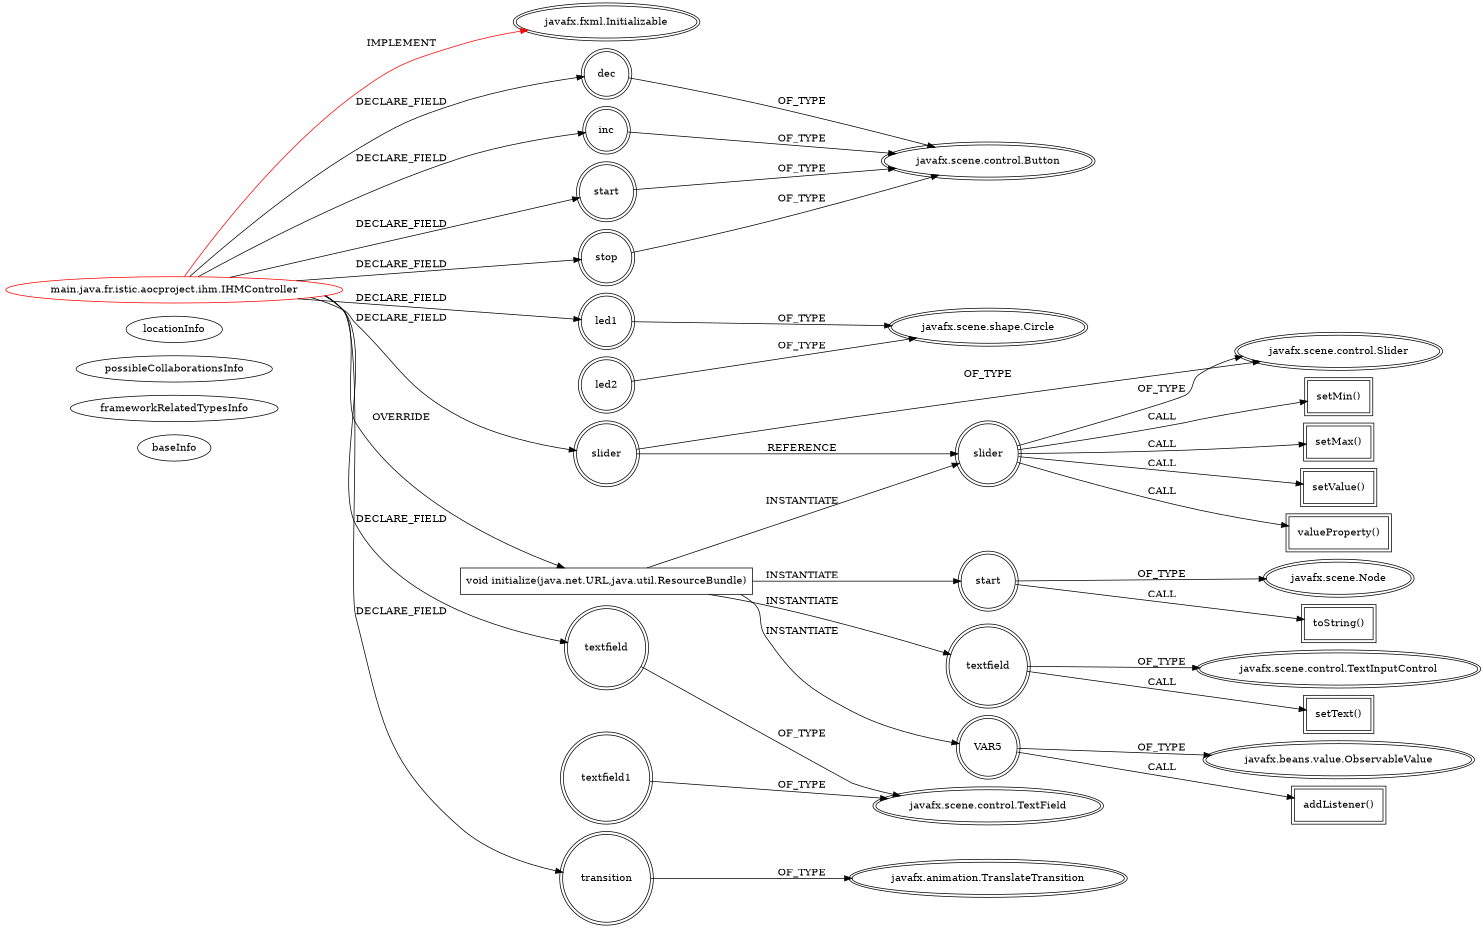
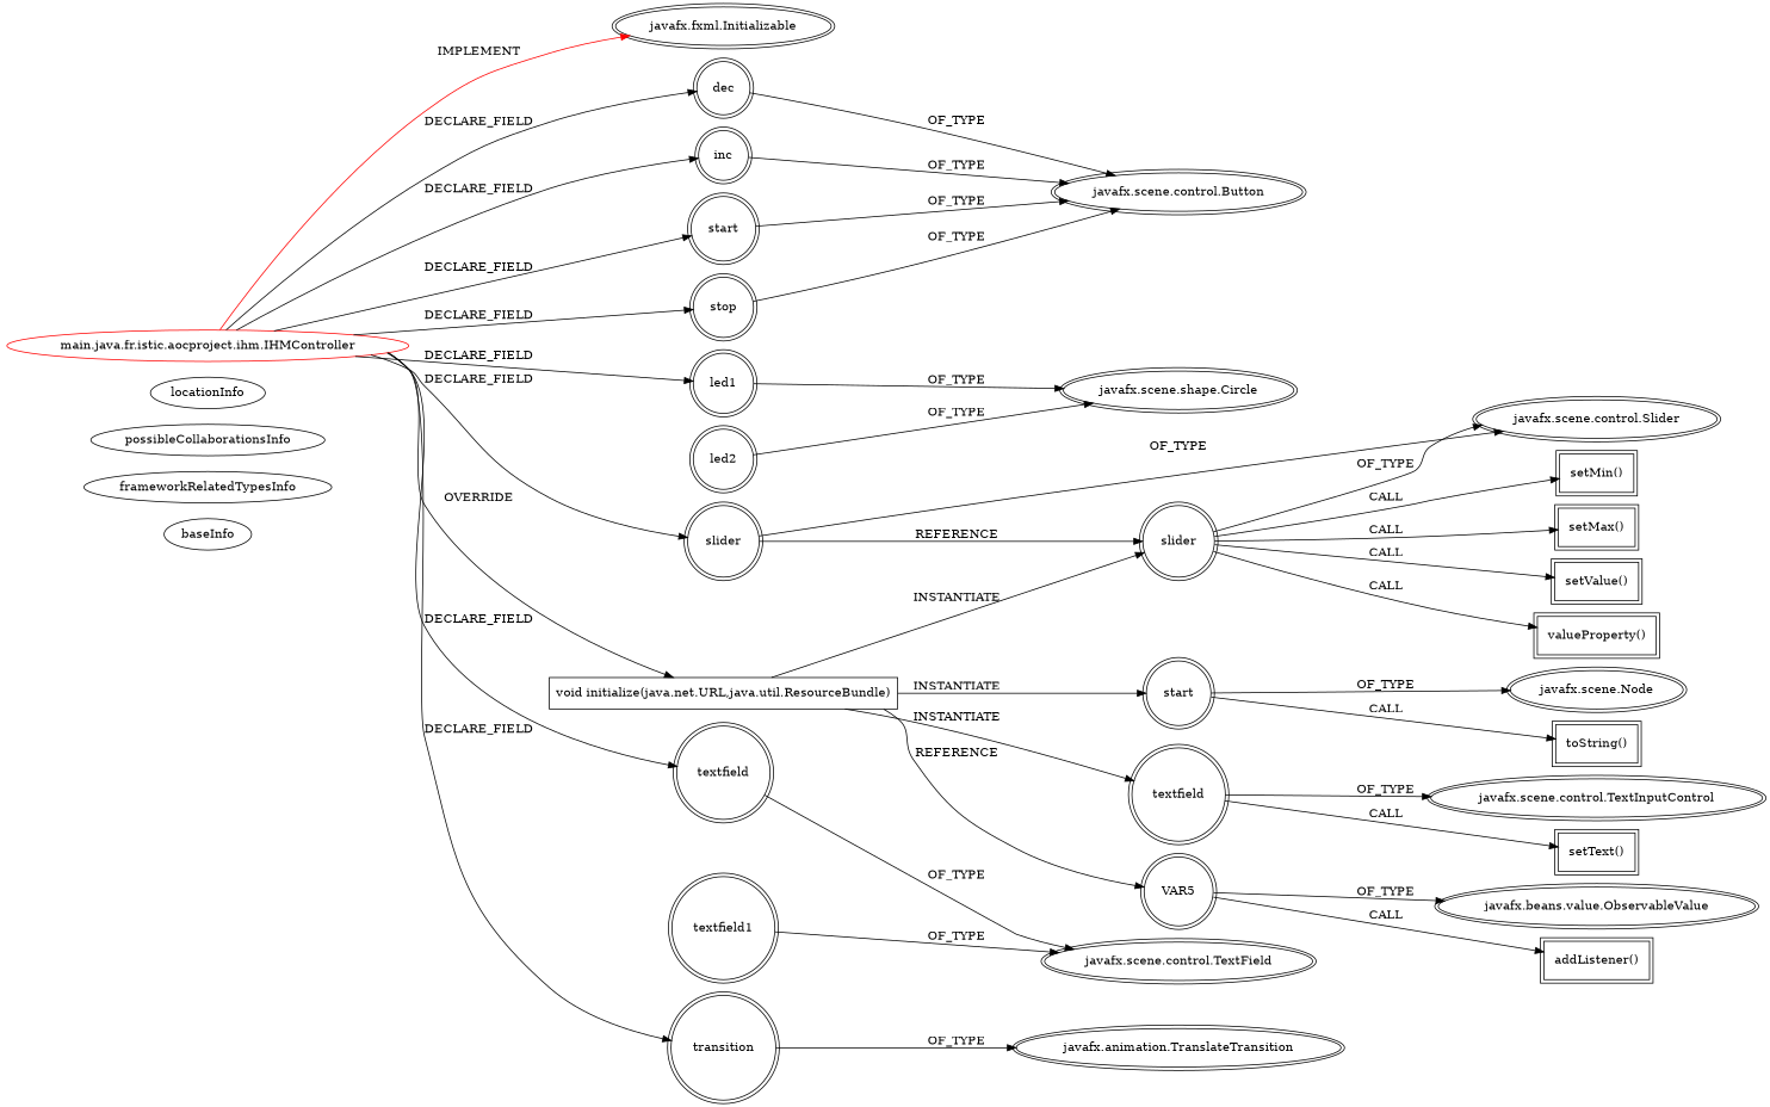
  digraph {
    rankdir=LR
    node [isFrameworkType=true vertexType=FIELD_DECLARATION peripheries=2]
    baseInfo [category=extension_graph graphId=898 isAnonymous=false possibleRelation=false isFrameworkType="" vertexType="" peripheries=""]
    frameworkRelatedTypesInfo [0="javafx.fxml.Initializable" isFrameworkType="" vertexType="" peripheries=""]
    possibleCollaborationsInfo [isFrameworkType="" vertexType="" peripheries=""]
    locationInfo [contextSignature=IHMController filePath="/MasterGlaISTIC-aocproject/aocproject-master/metronome/src/main/java/fr/istic/aocproject/ihm/IHMController.java" graphId=898 projectName="MasterGlaISTIC-aocproject" isFrameworkType="" vertexType="" peripheries=""]
    n5 [color=red isFrameworkType=false label="main.java.fr.istic.aocproject.ihm.IHMController" vertexType=ROOT_CLIENT_CLASS_DECLARATION peripheries=""]
    n6 [label="javafx.fxml.Initializable" vertexType=FRAMEWORK_INTERFACE_TYPE]
    n7 [label=dec shape=circle]
    n8 [label=inc shape=circle]
    n9 [label=led1 shape=circle]
    n10 [label=slider shape=circle]
    n11 [label=start shape=circle]
    n12 [label=stop shape=circle]
    n13 [label=textfield shape=circle]
    n14 [label=transition shape=circle]
    n15 [isFrameworkType=false label="void initialize(java.net.URL,java.util.ResourceBundle)" shape=box vertexType=OVERRIDING_METHOD_DECLARATION peripheries=""]
    n16 [label="javafx.scene.control.Button" vertexType=FRAMEWORK_CLASS_TYPE]
    n17 [label="javafx.scene.shape.Circle" vertexType=FRAMEWORK_CLASS_TYPE]
    n18 [label=led2 shape=circle]
    n19 [label="javafx.scene.control.Slider" vertexType=FRAMEWORK_CLASS_TYPE]
    n20 [label=slider shape=circle vertexType=VARIABLE_EXPRESION]
    n21 [label="javafx.scene.control.TextField" vertexType=FRAMEWORK_CLASS_TYPE]
    n22 [label=textfield1 shape=circle]
    n23 [label="javafx.animation.TranslateTransition" vertexType=FRAMEWORK_CLASS_TYPE]
    n24 [label=start shape=circle vertexType=VARIABLE_EXPRESION]
    n25 [label=textfield shape=circle vertexType=VARIABLE_EXPRESION]
    n26 [label=VAR5 shape=circle vertexType=VARIABLE_EXPRESION]
    n27 [label="setMin()" shape=box vertexType=INSIDE_CALL]
    n28 [label="setMax()" shape=box vertexType=INSIDE_CALL]
    n29 [label="setValue()" shape=box vertexType=INSIDE_CALL]
    n30 [label="valueProperty()" shape=box vertexType=INSIDE_CALL]
    n31 [label="javafx.scene.Node" vertexType=FRAMEWORK_CLASS_TYPE]
    n32 [label="toString()" shape=box vertexType=INSIDE_CALL]
    n33 [label="javafx.scene.control.TextInputControl" vertexType=FRAMEWORK_CLASS_TYPE]
    n34 [label="setText()" shape=box vertexType=INSIDE_CALL]
    n35 [label="javafx.beans.value.ObservableValue" vertexType=FRAMEWORK_INTERFACE_TYPE]
    n36 [label="addListener()" shape=box vertexType=INSIDE_CALL]
    n5 -> n6 [color=red label=IMPLEMENT]
    n5 -> n7 [label=DECLARE_FIELD]
    n5 -> n8 [label=DECLARE_FIELD]
    n5 -> n9 [label=DECLARE_FIELD]
    n5 -> n10 [label=DECLARE_FIELD]
    n5 -> n11 [label=DECLARE_FIELD]
    n5 -> n12 [label=DECLARE_FIELD]
    n5 -> n13 [label=DECLARE_FIELD]
    n5 -> n14 [label=DECLARE_FIELD]
    n5 -> n15 [label=OVERRIDE]
    n7 -> n16 [label=OF_TYPE]
    n8 -> n16 [label=OF_TYPE]
    n9 -> n17 [label=OF_TYPE]
    n10 -> n19 [label=OF_TYPE]
    n10 -> n20 [label=REFERENCE]
    n11 -> n16 [label=OF_TYPE]
    n12 -> n16 [label=OF_TYPE]
    n13 -> n21 [label=OF_TYPE]
    n14 -> n23 [label=OF_TYPE]
    n15 -> n20 [label=INSTANTIATE]
    n15 -> n24 [label=INSTANTIATE]
    n15 -> n25 [label=INSTANTIATE]
-   n15 -> n26 [label=INSTANTIATE]
+   n15 -> n26 [label=REFERENCE]
    n18 -> n17 [label=OF_TYPE]
    n20 -> n19 [label=OF_TYPE]
    n20 -> n27 [label=CALL]
    n20 -> n28 [label=CALL]
    n20 -> n29 [label=CALL]
    n20 -> n30 [label=CALL]
    n22 -> n21 [label=OF_TYPE]
    n24 -> n31 [label=OF_TYPE]
    n24 -> n32 [label=CALL]
    n25 -> n33 [label=OF_TYPE]
    n25 -> n34 [label=CALL]
    n26 -> n35 [label=OF_TYPE]
    n26 -> n36 [label=CALL]
  }
